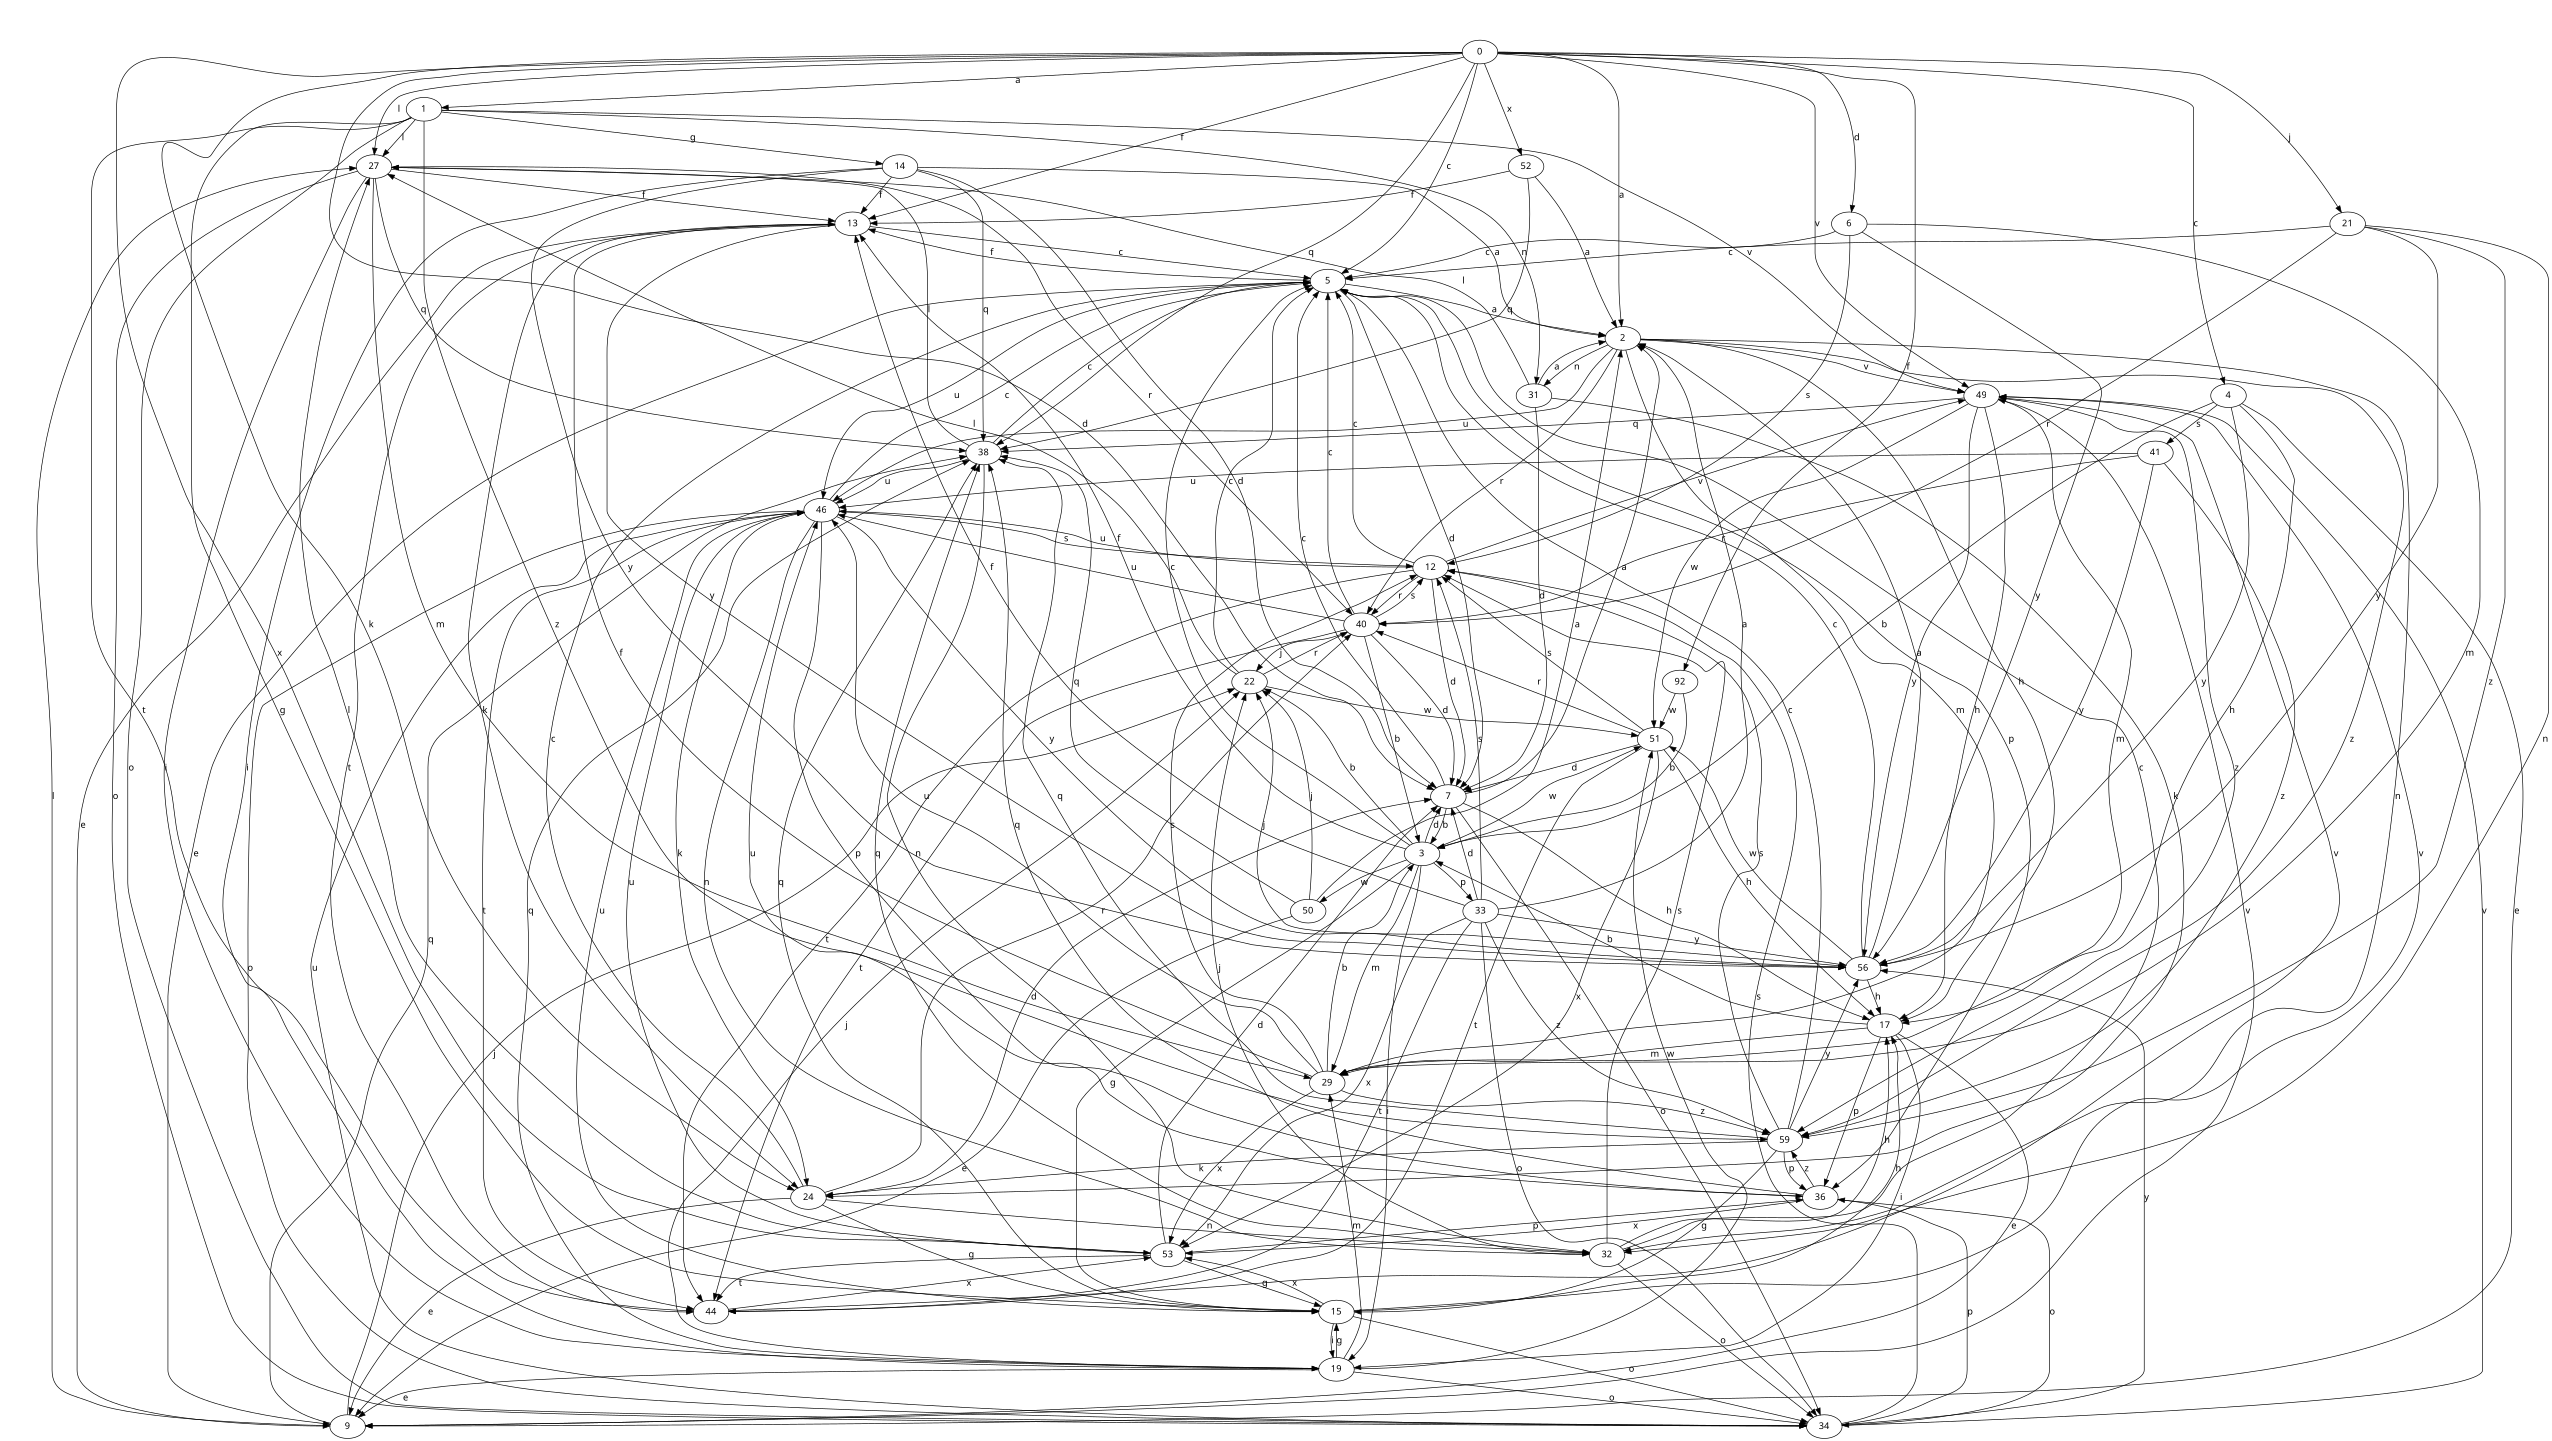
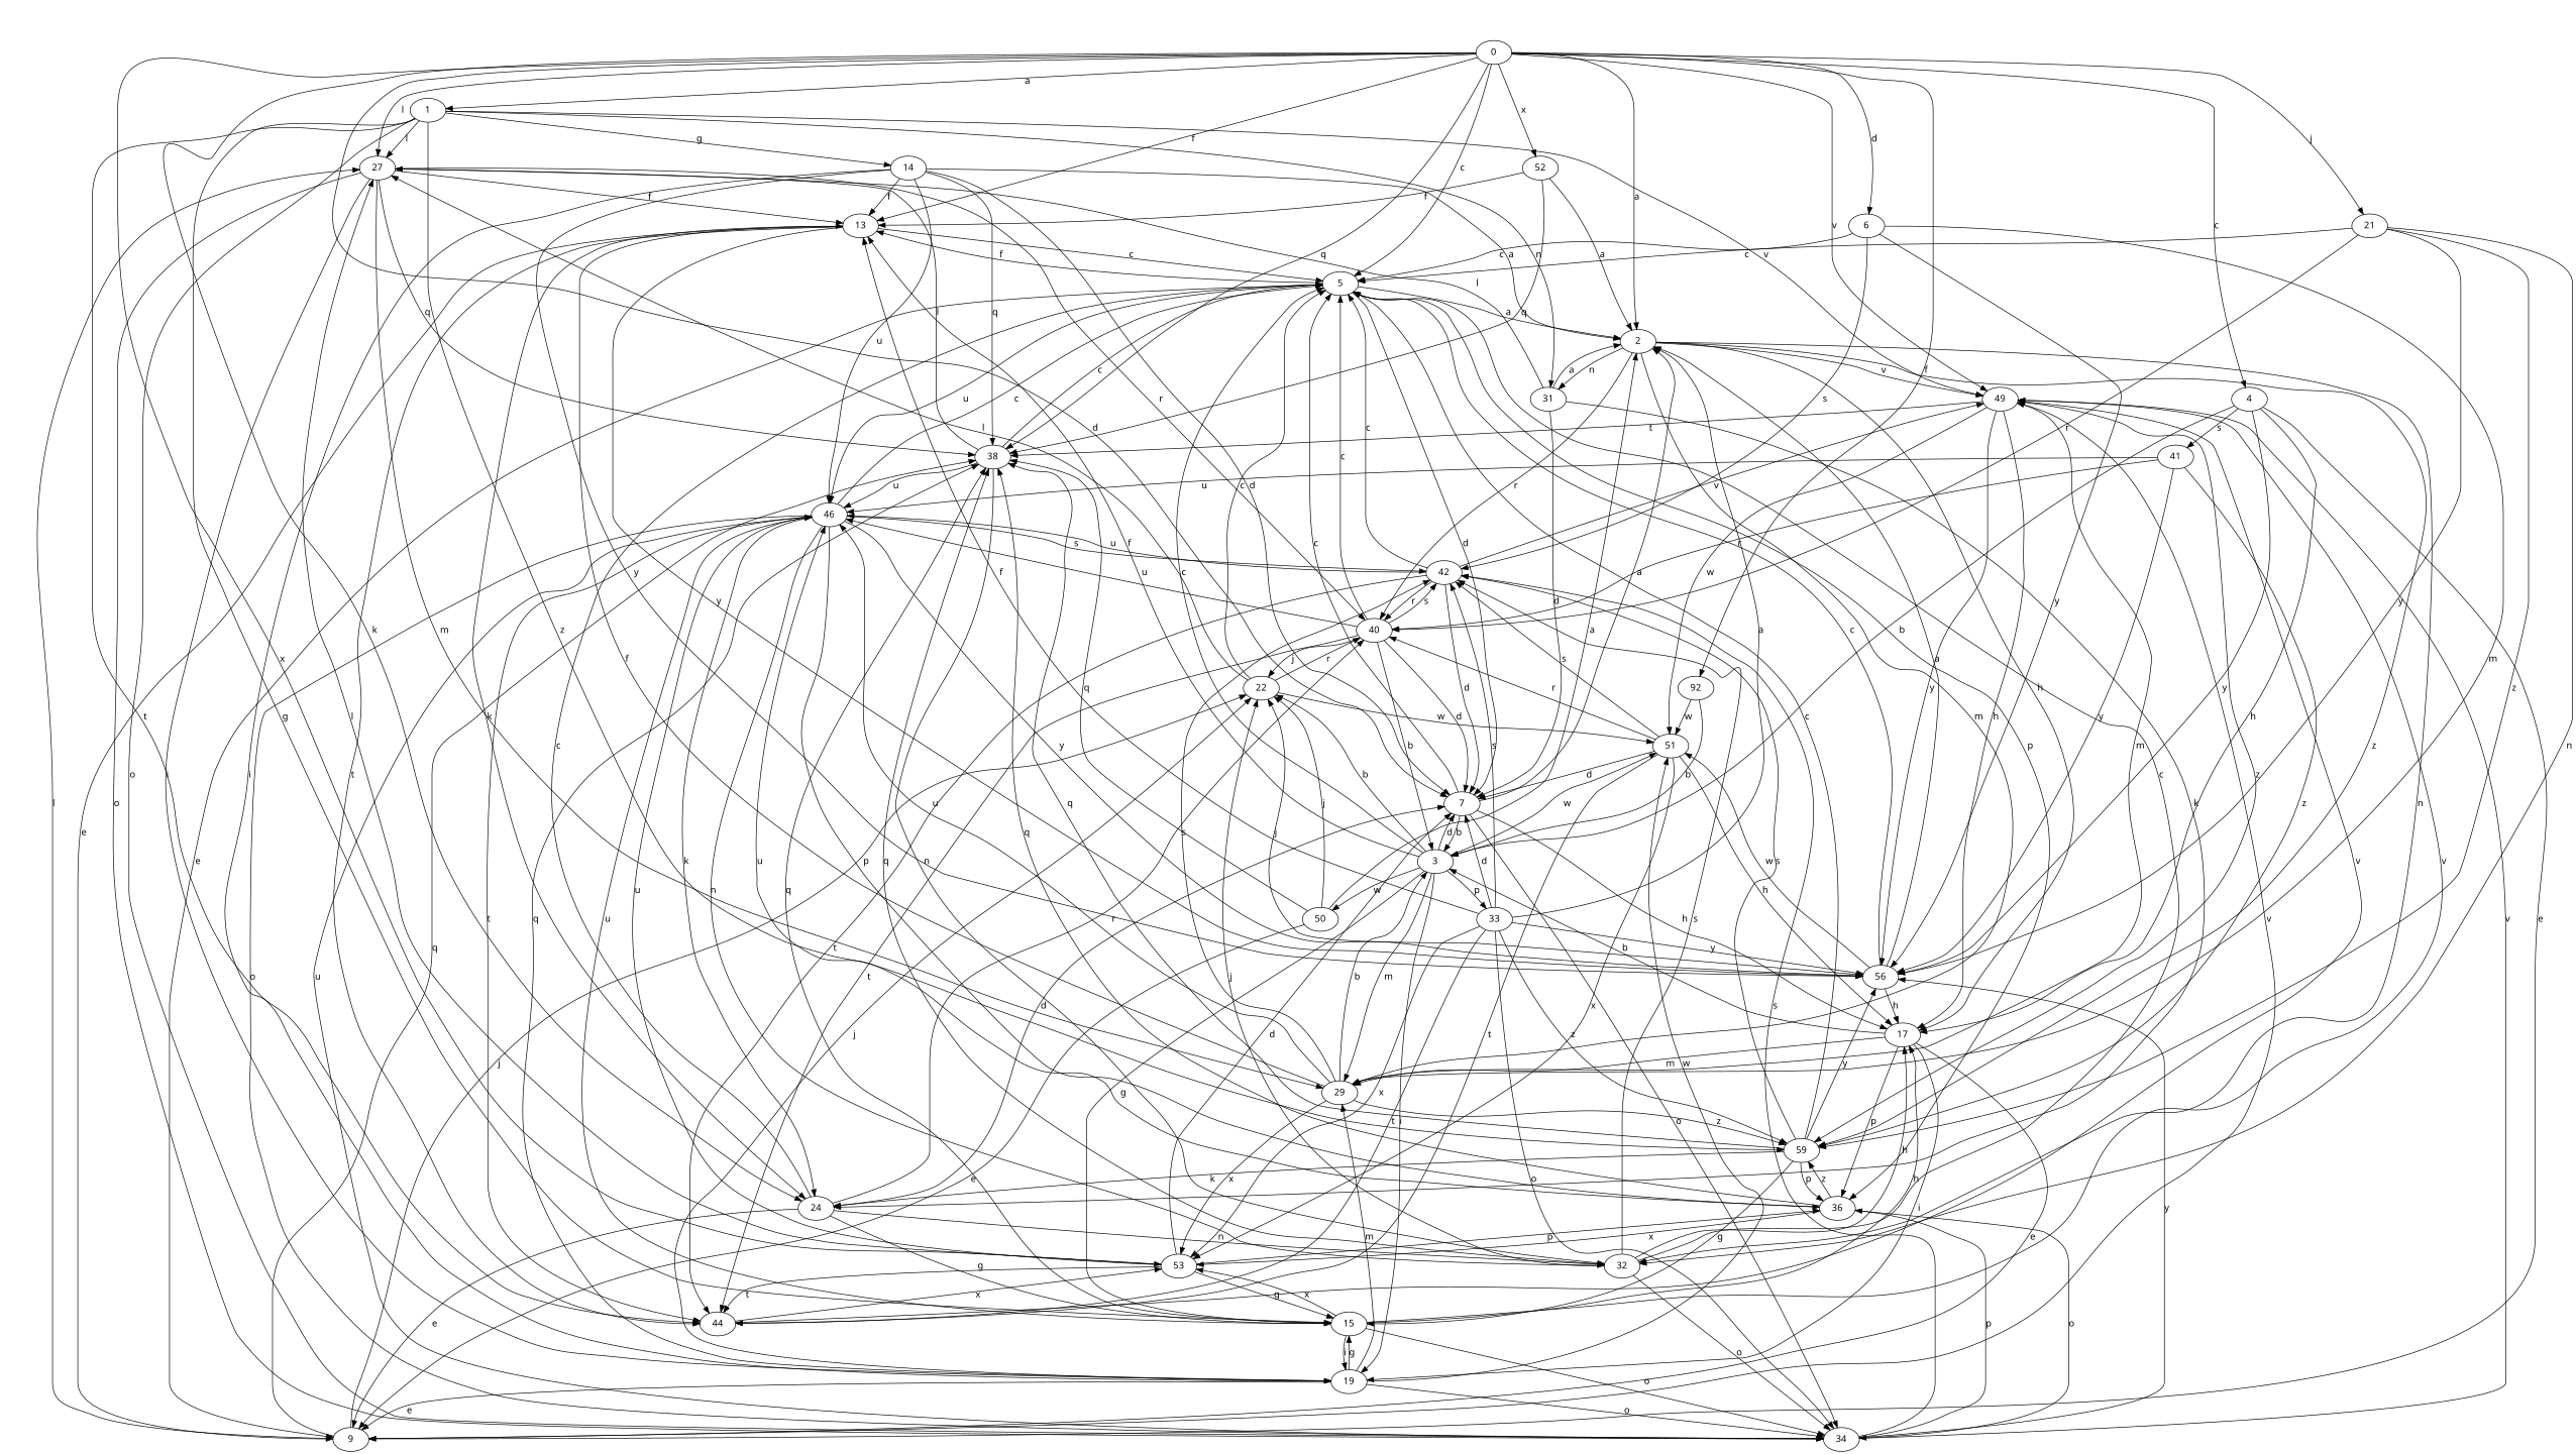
  strict digraph {
    fontname="Noto Sans"
    node [fontname="Noto Sans"]
    edge [fontname="Noto Sans"]
    0
    1
    2
    4
    5
    6
    7
    n8 [label=92]
    13
    21
    24
    27
    38
    49
    52
    53
    14
    15
    31
    34
    44
    59
    17
    29
    32
    40
    46
    3
    9
    41
    56
    36
-   42 [label=12]
+   42
    51
    19
    22
    n37 [label=33]
    50
    0 -> 1 [label=a]
    0 -> 2 [label=a]
    0 -> 4 [label=c]
    0 -> 5 [label=c]
    0 -> 6 [label=d]
    0 -> 7 [label=d]
    0 -> n8 [label=f]
    0 -> 13 [label=f]
    0 -> 21 [label=j]
    0 -> 24 [label=k]
    0 -> 27 [label=l]
    0 -> 38 [label=q]
    0 -> 49 [label=v]
    0 -> 52 [label=x]
    0 -> 53 [label=x]
    1 -> 27 [label=l]
    1 -> 49 [label=v]
    1 -> 14 [label=g]
    1 -> 15 [label=g]
    1 -> 31 [label=n]
    1 -> 34 [label=o]
    1 -> 44 [label=t]
    1 -> 59 [label=z]
    2 -> 49 [label=v]
    2 -> 31 [label=n]
    2 -> 59 [label=z]
    2 -> 17 [label=h]
    2 -> 29 [label=m]
    2 -> 32 [label=n]
    2 -> 40 [label=r]
-   2 -> 46 [label=u]
+   14 -> 46 [label=u]
    4 -> 17 [label=h]
    4 -> 3 [label=b]
    4 -> 9 [label=e]
    4 -> 41 [label=s]
    4 -> 56 [label=y]
    5 -> 2 [label=a]
    5 -> 7 [label=d]
    5 -> 13 [label=f]
    5 -> 46 [label=u]
    5 -> 9 [label=e]
    5 -> 36 [label=p]
    6 -> 5 [label=c]
    6 -> 29 [label=m]
    6 -> 56 [label=y]
    6 -> 42 [label=s]
    7 -> 2 [label=a]
    7 -> 5 [label=c]
    7 -> 34 [label=o]
    7 -> 17 [label=h]
    7 -> 3 [label=b]
    n8 -> 3 [label=b]
    n8 -> 51 [label=w]
    13 -> 5 [label=c]
    13 -> 24 [label=k]
    13 -> 44 [label=t]
    13 -> 9 [label=e]
    13 -> 56 [label=y]
    21 -> 5 [label=c]
    21 -> 59 [label=z]
    21 -> 32 [label=n]
    21 -> 40 [label=r]
    21 -> 56 [label=y]
    24 -> 5 [label=c]
    24 -> 7 [label=d]
    24 -> 15 [label=g]
    24 -> 32 [label=n]
    24 -> 40 [label=r]
    24 -> 9 [label=e]
    27 -> 13 [label=f]
    27 -> 38 [label=q]
    27 -> 34 [label=o]
    27 -> 29 [label=m]
    27 -> 40 [label=r]
    27 -> 19 [label=i]
    38 -> 5 [label=c]
    38 -> 27 [label=l]
    38 -> 32 [label=n]
    38 -> 46 [label=u]
-   49 -> 38 [label=q]
+   49 -> 38 [label=t]
    49 -> 59 [label=z]
    49 -> 17 [label=h]
    49 -> 29 [label=m]
    49 -> 56 [label=y]
    49 -> 51 [label=w]
    52 -> 2 [label=a]
    52 -> 13 [label=f]
    52 -> 38 [label=q]
    53 -> 7 [label=d]
    53 -> 27 [label=l]
    53 -> 15 [label=g]
    53 -> 44 [label=t]
    53 -> 46 [label=u]
    53 -> 36 [label=p]
    14 -> 2 [label=a]
    14 -> 7 [label=d]
    14 -> 13 [label=f]
    14 -> 38 [label=q]
    14 -> 56 [label=y]
    14 -> 19 [label=i]
    15 -> 38 [label=q]
    15 -> 49 [label=v]
    15 -> 53 [label=x]
    15 -> 34 [label=o]
    15 -> 17 [label=h]
    15 -> 46 [label=u]
    15 -> 19 [label=i]
    31 -> 2 [label=a]
    31 -> 7 [label=d]
    31 -> 24 [label=k]
    31 -> 27 [label=l]
    34 -> 49 [label=v]
    34 -> 46 [label=u]
    34 -> 56 [label=y]
    34 -> 36 [label=p]
    34 -> 42 [label=s]
    44 -> 49 [label=v]
    44 -> 53 [label=x]
    59 -> 5 [label=c]
    59 -> 24 [label=k]
    59 -> 38 [label=q]
    59 -> 15 [label=g]
    59 -> 56 [label=y]
    59 -> 36 [label=p]
    59 -> 42 [label=s]
    17 -> 29 [label=m]
    17 -> 3 [label=b]
    17 -> 9 [label=e]
    17 -> 36 [label=p]
    17 -> 19 [label=i]
    29 -> 13 [label=f]
    29 -> 53 [label=x]
    29 -> 59 [label=z]
    29 -> 46 [label=u]
    29 -> 3 [label=b]
    29 -> 42 [label=s]
    32 -> 5 [label=c]
    32 -> 38 [label=q]
    32 -> 34 [label=o]
    32 -> 17 [label=h]
    32 -> 42 [label=s]
    32 -> 22 [label=j]
    40 -> 5 [label=c]
    40 -> 7 [label=d]
    40 -> 44 [label=t]
    40 -> 46 [label=u]
    40 -> 3 [label=b]
    40 -> 42 [label=s]
    40 -> 22 [label=j]
    46 -> 5 [label=c]
    46 -> 24 [label=k]
    46 -> 34 [label=o]
    46 -> 44 [label=t]
    46 -> 32 [label=n]
    46 -> 56 [label=y]
    46 -> 36 [label=p]
    46 -> 42 [label=s]
    3 -> 5 [label=c]
    3 -> 7 [label=d]
    3 -> 13 [label=f]
    3 -> 15 [label=g]
    3 -> 29 [label=m]
    3 -> 51 [label=w]
    3 -> 19 [label=i]
    3 -> 22 [label=b]
    3 -> n37 [label=p]
    3 -> 50 [label=w]
    9 -> 27 [label=l]
    9 -> 38 [label=q]
    9 -> 49 [label=v]
    9 -> 22 [label=j]
    41 -> 59 [label=z]
    41 -> 40 [label=r]
    41 -> 46 [label=u]
    41 -> 56 [label=y]
    56 -> 2 [label=a]
    56 -> 5 [label=c]
    56 -> 17 [label=h]
    56 -> 51 [label=w]
    56 -> 22 [label=j]
    36 -> 38 [label=q]
    36 -> 53 [label=x]
    36 -> 34 [label=o]
    36 -> 59 [label=z]
    36 -> 46 [label=u]
    42 -> 5 [label=c]
    42 -> 7 [label=d]
    42 -> 49 [label=v]
    42 -> 44 [label=t]
    42 -> 40 [label=r]
    42 -> 46 [label=u]
    51 -> 7 [label=d]
    51 -> 53 [label=x]
    51 -> 44 [label=t]
    51 -> 17 [label=h]
    51 -> 40 [label=r]
    51 -> 42 [label=s]
    19 -> 38 [label=q]
    19 -> 15 [label=g]
    19 -> 34 [label=o]
    19 -> 29 [label=m]
    19 -> 9 [label=e]
    19 -> 51 [label=w]
    19 -> 22 [label=j]
    22 -> 5 [label=c]
    22 -> 27 [label=l]
    22 -> 40 [label=r]
    22 -> 51 [label=w]
    n37 -> 2 [label=a]
    n37 -> 7 [label=d]
    n37 -> 13 [label=f]
    n37 -> 53 [label=x]
    n37 -> 34 [label=o]
    n37 -> 44 [label=t]
    n37 -> 59 [label=z]
    n37 -> 56 [label=y]
    n37 -> 42 [label=s]
    50 -> 2 [label=a]
    50 -> 38 [label=q]
    50 -> 9 [label=e]
    50 -> 22 [label=j]
  }
